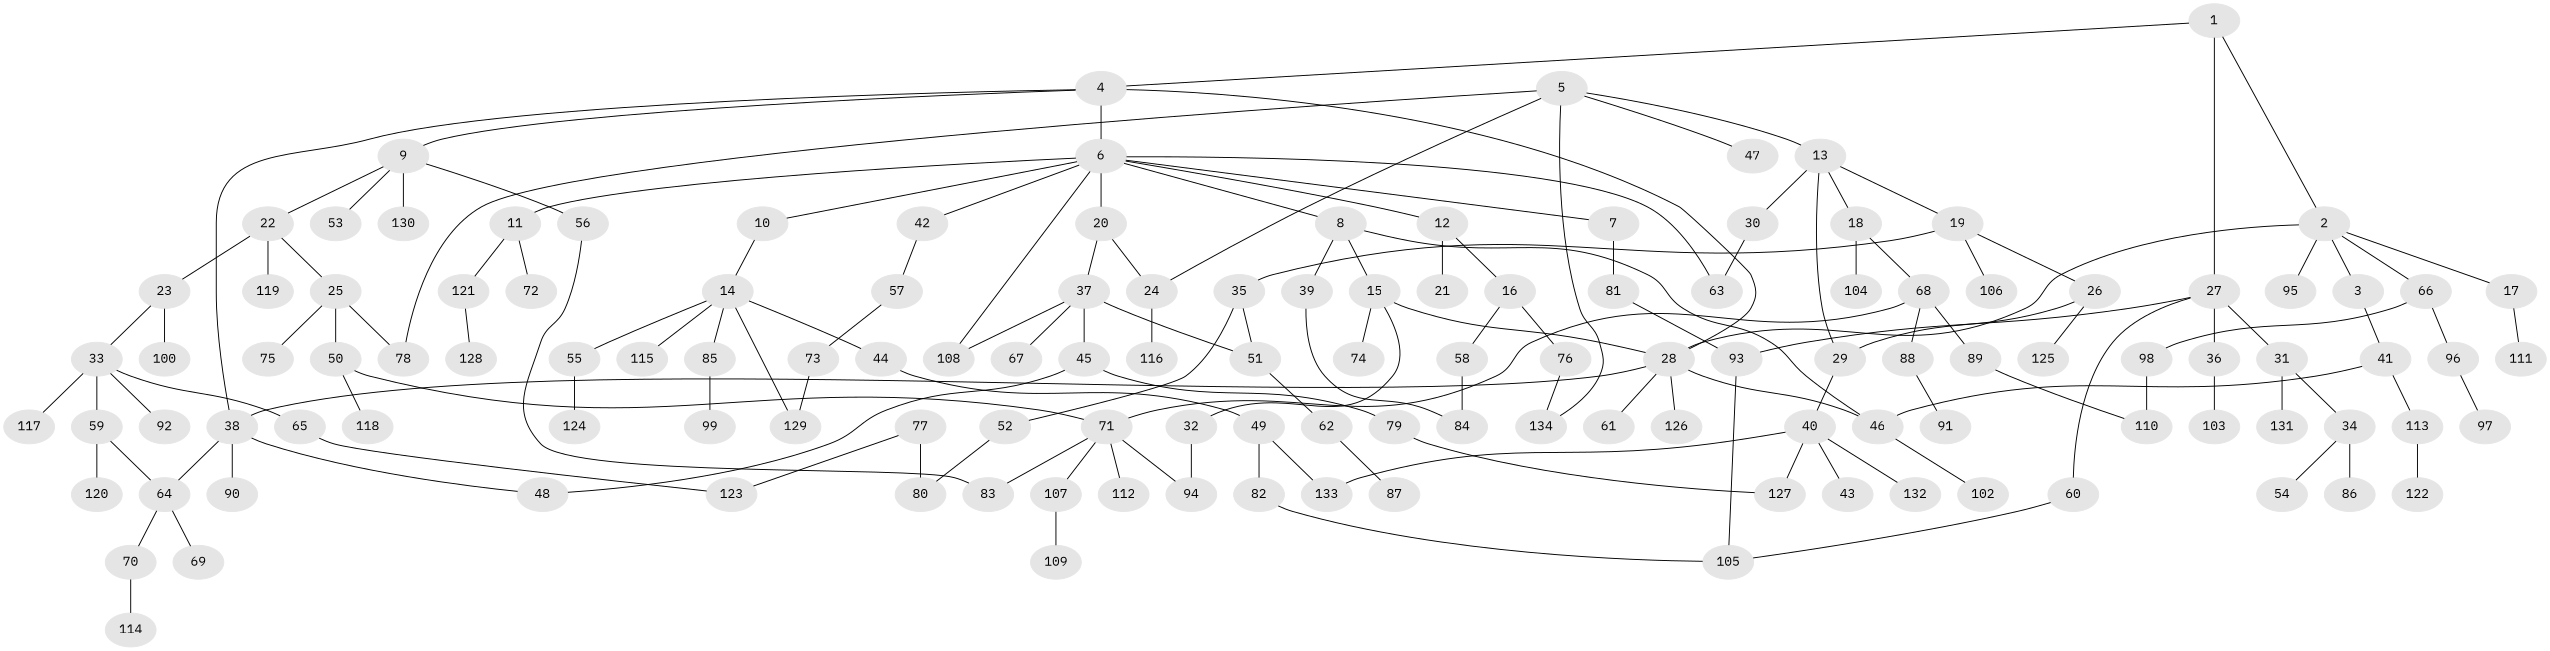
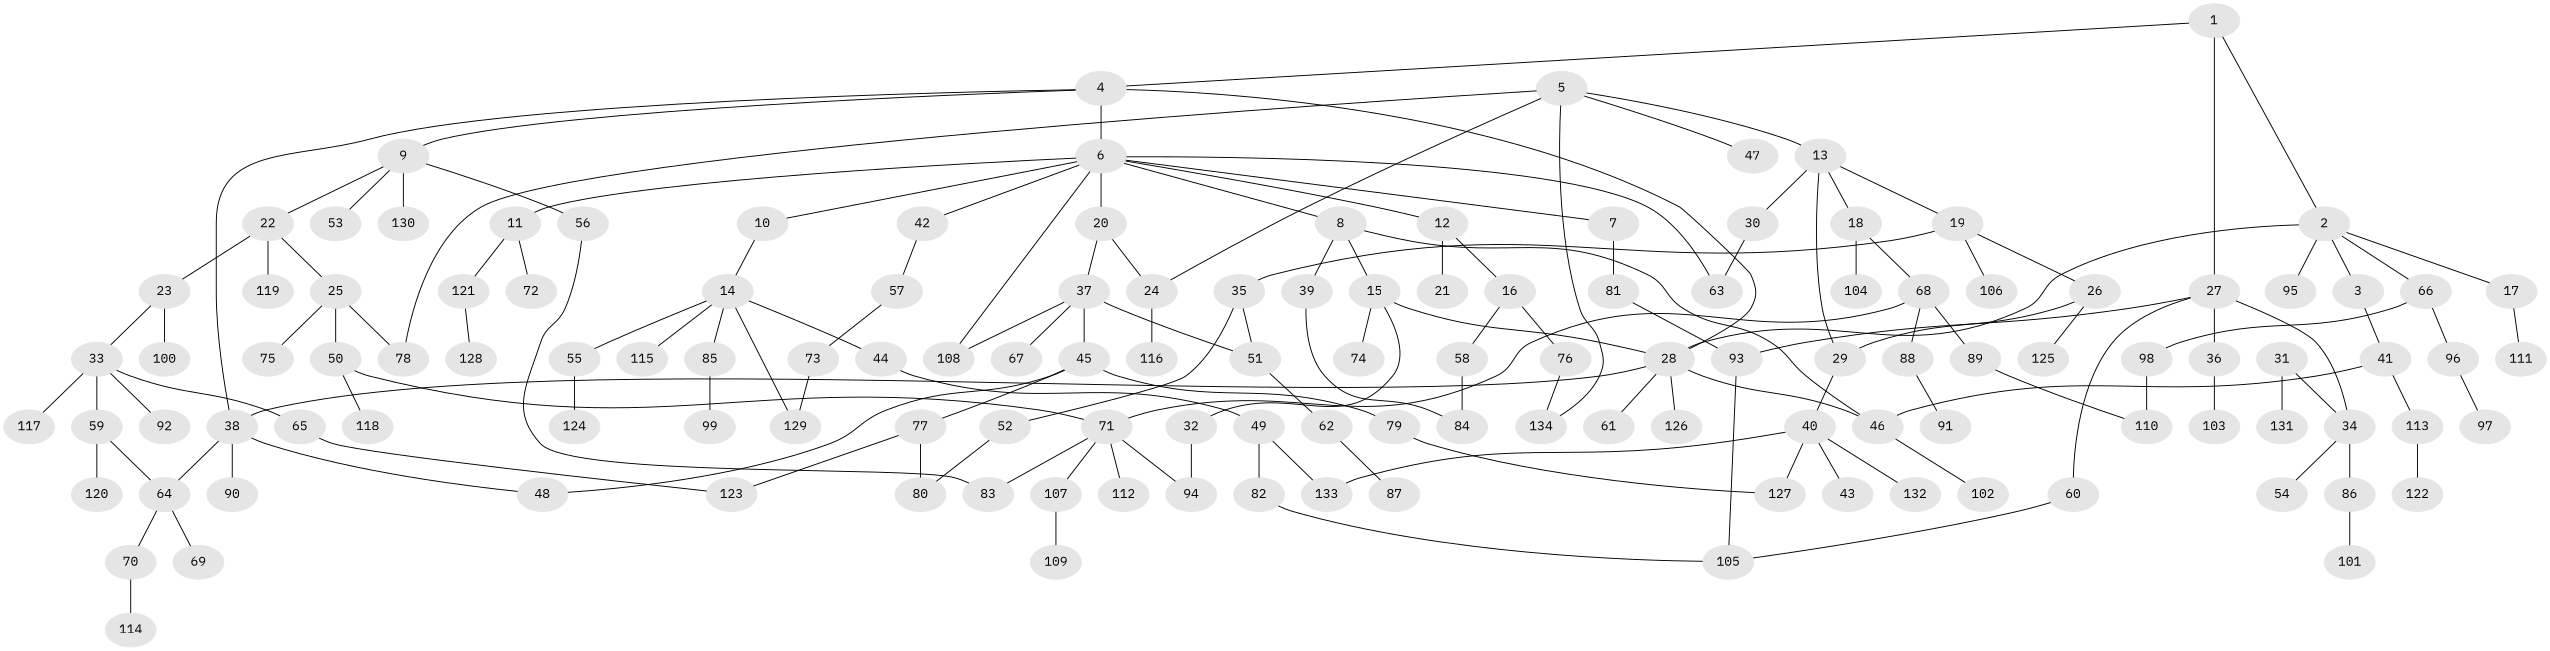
  graph {
    fontname="IBM Plex Mono"
    node [color=gray90 fontname="IBM Plex Mono" style=filled]
    edge [fontname="IBM Plex Mono"]
    1
    2
    4
    27
    3
    17
    28
    66
    95
    6
    9
    38
    31
    36
    60
    93
    41
    111
    46
    61
    126
    98
    96
    113
    5
    13
    24
    47
    78
    134
    7
    8
    10
    11
    12
    20
    42
    63
    108
    22
    53
    56
    130
    48
    64
    90
    18
    19
    29
    30
    116
    81
    15
    39
    14
    72
    121
    16
    21
    37
    57
    32
    74
    84
    102
    23
    25
    119
    83
    44
    55
    85
    115
    129
    128
    58
    76
    68
    104
    26
    35
    106
    40
    49
    124
    99
    94
    71
    88
    89
    125
    51
    52
    45
    67
    33
    100
    50
    75
    59
    65
    92
    117
    118
    34
    131
    103
    105
    43
    127
    132
    133
    54
    86
    120
    123
+   101
    62
    80
    77
    79
    69
    70
    122
    73
    82
    107
    112
    87
    114
    110
    91
    109
    97
    1 -- 2
    1 -- 4
    1 -- 27
    2 -- 3
    2 -- 17
    2 -- 28
    2 -- 66
    2 -- 95
    4 -- 28
    4 -- 6
    4 -- 9
    4 -- 38
-   27 -- 31
+   27 -- 34
    27 -- 36
    27 -- 60
    27 -- 93
    3 -- 41
    17 -- 111
    28 -- 38
    28 -- 46
    28 -- 61
    28 -- 126
    66 -- 98
    66 -- 96
    6 -- 7
    6 -- 8
    6 -- 10
    6 -- 11
    6 -- 12
    6 -- 20
    6 -- 42
    6 -- 63
    6 -- 108
    9 -- 22
    9 -- 53
    9 -- 56
    9 -- 130
    38 -- 48
    38 -- 64
    38 -- 90
    31 -- 34
    31 -- 131
    36 -- 103
    60 -- 105
    93 -- 105
    41 -- 46
    41 -- 113
    46 -- 102
    98 -- 110
    96 -- 97
    113 -- 122
    5 -- 13
    5 -- 24
    5 -- 47
    5 -- 78
    5 -- 134
    13 -- 18
    13 -- 19
    13 -- 29
    13 -- 30
    24 -- 116
    7 -- 81
    8 -- 46
    8 -- 15
    8 -- 39
    10 -- 14
    11 -- 72
    11 -- 121
    12 -- 16
    12 -- 21
    20 -- 24
    20 -- 37
    42 -- 57
    22 -- 23
    22 -- 25
    22 -- 119
    56 -- 83
    64 -- 69
    64 -- 70
    18 -- 68
    18 -- 104
    19 -- 26
    19 -- 35
    19 -- 106
    29 -- 40
    30 -- 63
    81 -- 93
    15 -- 28
    15 -- 32
    15 -- 74
    39 -- 84
    14 -- 44
    14 -- 55
    14 -- 85
    14 -- 115
    14 -- 129
    121 -- 128
    16 -- 58
    16 -- 76
    37 -- 108
    37 -- 51
    37 -- 45
    37 -- 67
    57 -- 73
    32 -- 94
    23 -- 33
    23 -- 100
    25 -- 78
    25 -- 50
    25 -- 75
    44 -- 49
    55 -- 124
    85 -- 99
    58 -- 84
    76 -- 134
    68 -- 71
    68 -- 88
    68 -- 89
    26 -- 29
    26 -- 125
    35 -- 51
    35 -- 52
    40 -- 43
    40 -- 127
    40 -- 132
    40 -- 133
    49 -- 133
    49 -- 82
    71 -- 83
    71 -- 94
    71 -- 107
    71 -- 112
    88 -- 91
    89 -- 110
    51 -- 62
    52 -- 80
    45 -- 48
+   45 -- 77
    45 -- 79
    33 -- 59
    33 -- 65
    33 -- 92
    33 -- 117
    50 -- 71
    50 -- 118
    59 -- 64
    59 -- 120
    65 -- 123
    34 -- 54
    34 -- 86
+   86 -- 101
    62 -- 87
    77 -- 123
    77 -- 80
    79 -- 127
    70 -- 114
    73 -- 129
    82 -- 105
    107 -- 109
  }
